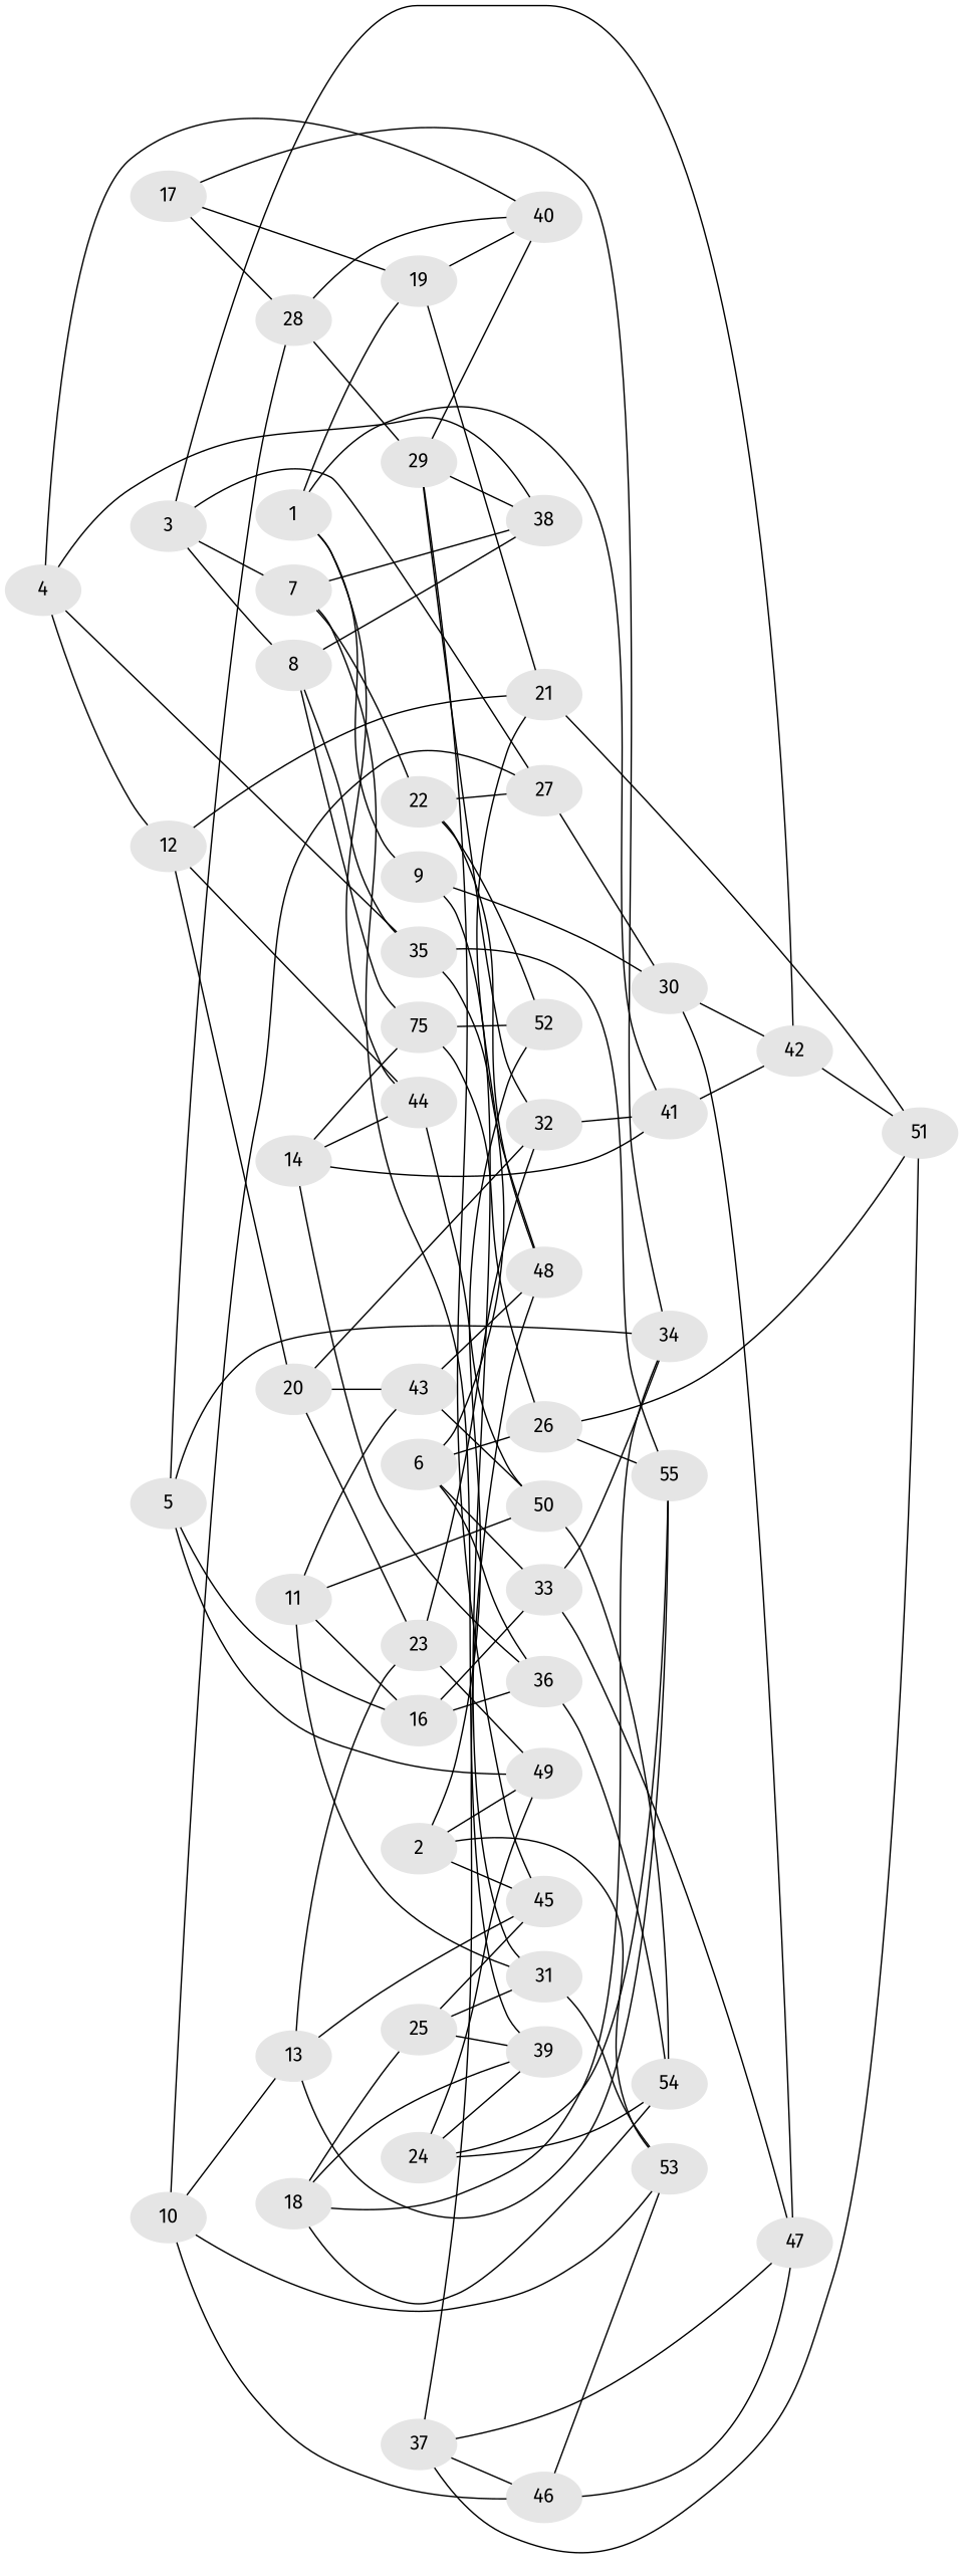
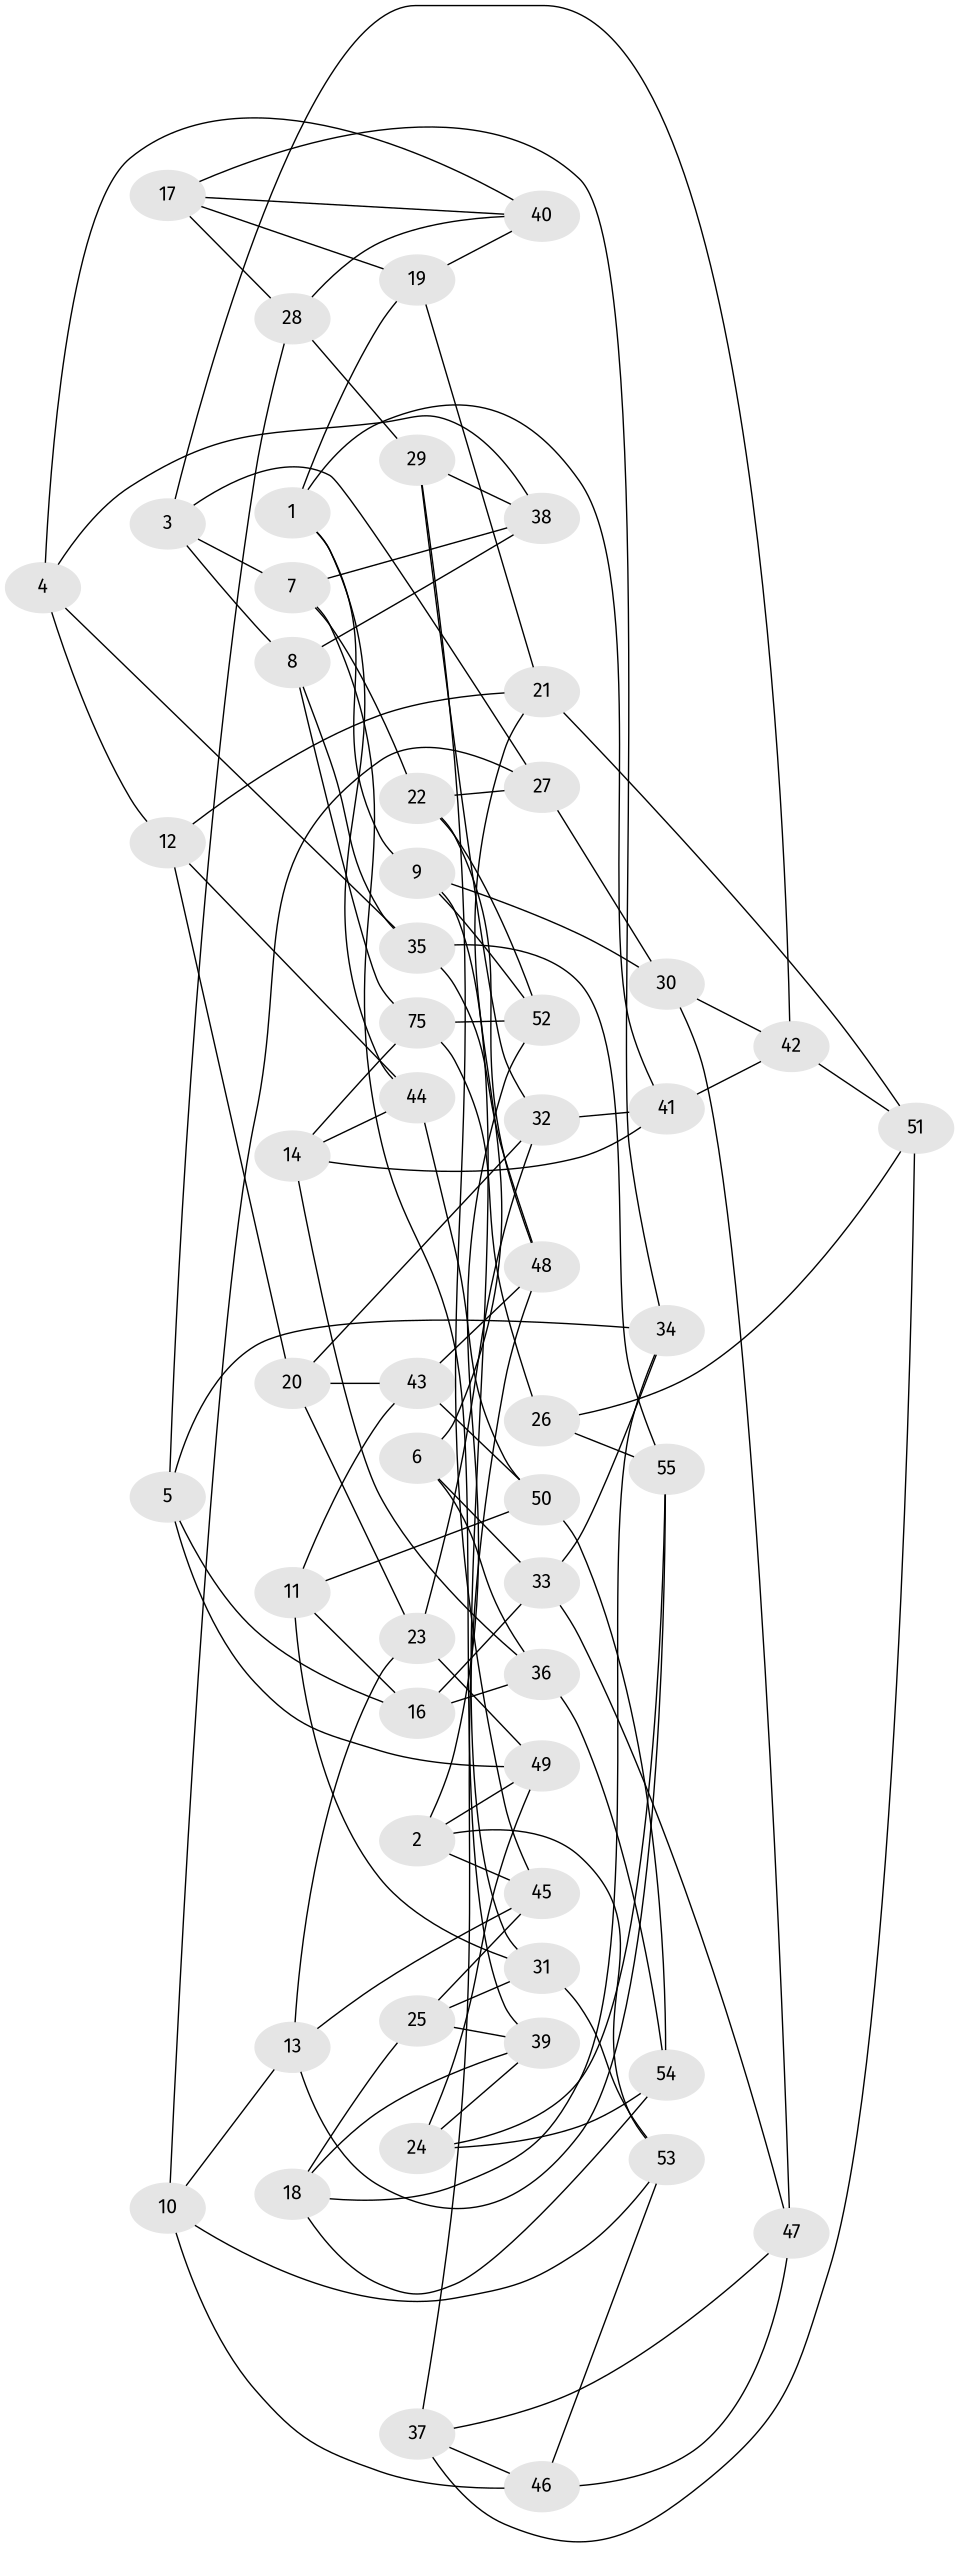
  graph {
    fontname="Fira Sans"
    rankdir=LR
    node [color=gray90 fontname="Fira Sans" style=filled]
    edge [fontname="Fira Sans"]
    1
    9
    19
    41
    44
    52
    30
    31
    40
    21
    42
    50
    2
    45
    49
    53
    3
    7
    8
    27
    38
    22
    39
    35
    n25 [label=75]
    51
    4
    12
    20
    55
    48
    5
    16
    28
    34
    33
    36
    29
    6
    26
    47
    54
    10
    13
    46
    23
    11
    43
    32
    14
    17
    18
    25
    24
    37
    1 -- 9
    1 -- 19
    1 -- 41
    1 -- 44
+   9 -- 52
    9 -- 30
    9 -- 31
    19 -- 40
    19 -- 21
    41 -- 42
    44 -- 50
    30 -- 42
    30 -- 47
    31 -- 53
    21 -- 51
    42 -- 51
    50 -- 54
    2 -- 52
    2 -- 45
    2 -- 49
    2 -- 53
    3 -- 42
    3 -- 7
    3 -- 8
    3 -- 27
    7 -- 38
    7 -- 22
    7 -- 39
    8 -- 38
    8 -- 35
    8 -- n25
    27 -- 30
    22 -- 52
    22 -- 27
    22 -- 48
    35 -- 55
    35 -- 48
    n25 -- 52
    n25 -- 26
    4 -- 40
    4 -- 38
    4 -- 35
    4 -- 12
    12 -- 44
    12 -- 21
    12 -- 20
    20 -- 23
    20 -- 43
    20 -- 32
    5 -- 49
    5 -- 16
    5 -- 28
    5 -- 34
    16 -- 33
    16 -- 36
    28 -- 40
    28 -- 29
    33 -- 34
    33 -- 47
    36 -- 54
    29 -- 45
    29 -- 38
    29 -- 32
    6 -- 21
    6 -- 33
    6 -- 36
-   6 -- 26
    26 -- 51
    26 -- 55
    10 -- 53
    10 -- 27
    10 -- 13
    10 -- 46
    13 -- 45
    13 -- 55
    13 -- 23
    46 -- 53
    46 -- 47
    23 -- 49
    23 -- 32
    11 -- 31
    11 -- 50
    11 -- 16
    11 -- 43
    43 -- 50
    43 -- 48
    32 -- 41
    14 -- 41
    14 -- 44
    14 -- n25
    14 -- 36
    17 -- 19
-   29 -- 40
+   17 -- 40
    17 -- 28
    17 -- 34
    18 -- 39
    18 -- 34
    18 -- 54
    18 -- 25
    25 -- 31
    25 -- 45
    25 -- 39
    24 -- 49
    24 -- 39
    24 -- 55
    24 -- 54
    37 -- 51
    37 -- 48
    37 -- 47
    37 -- 46
  }
